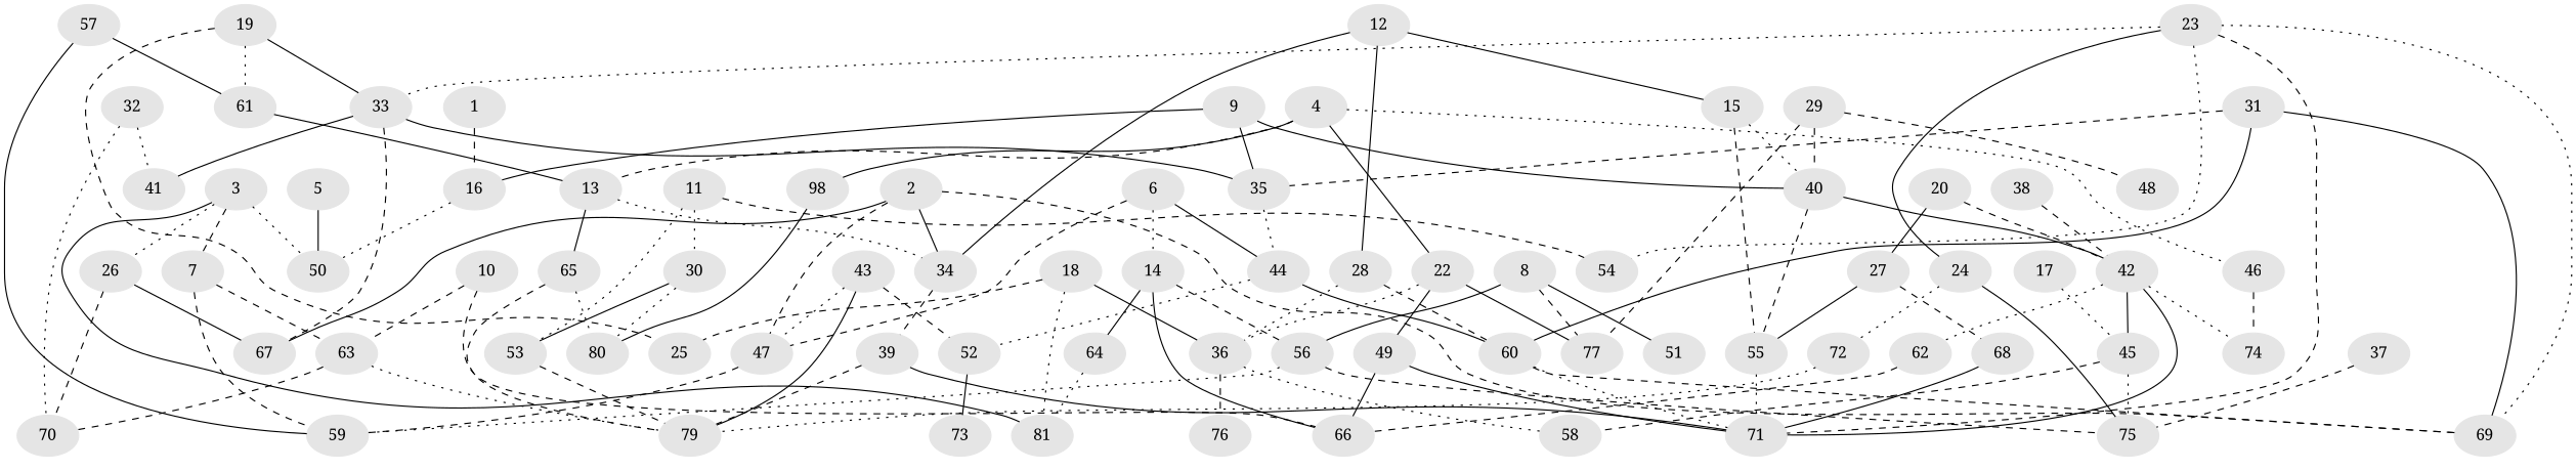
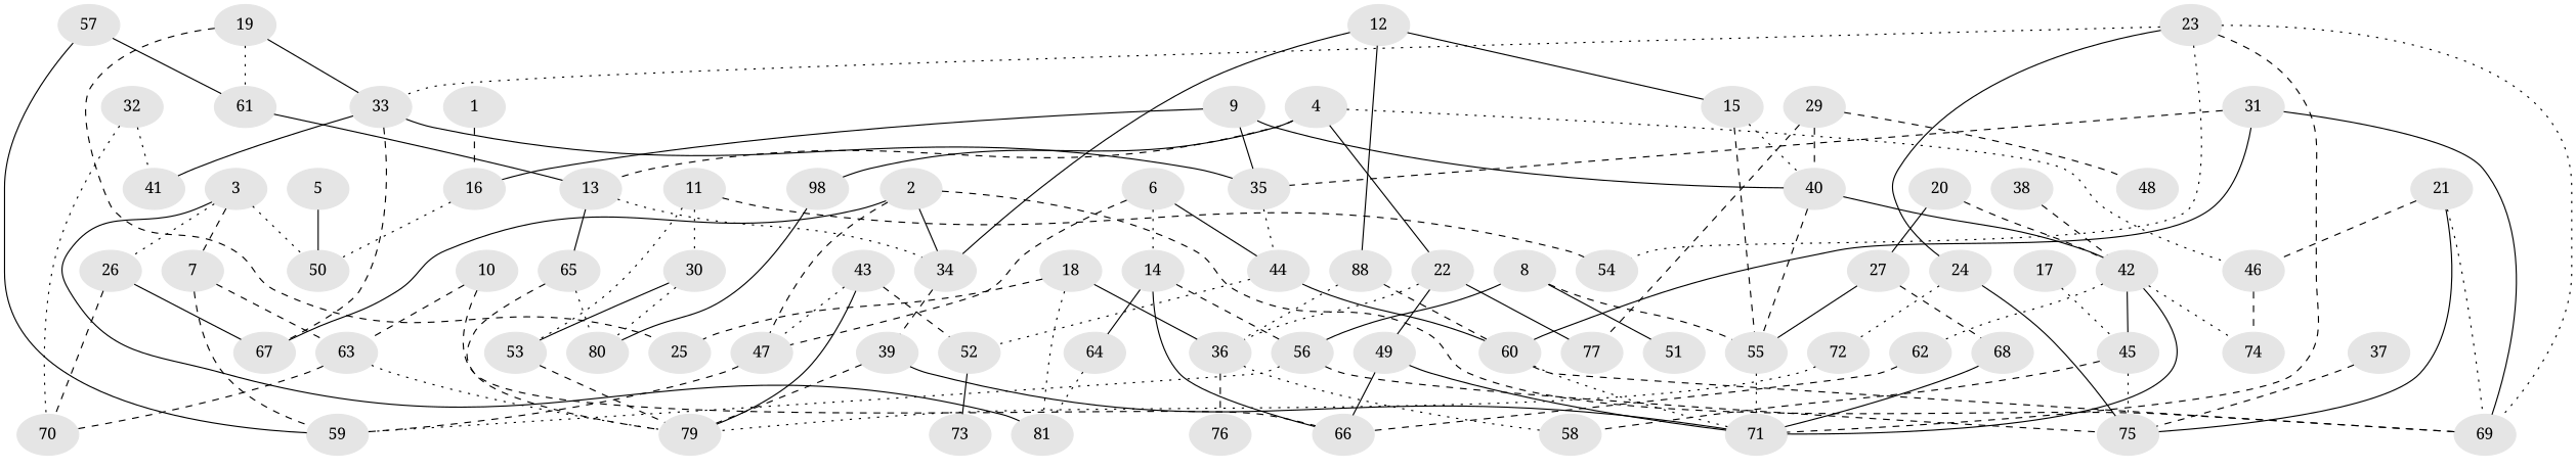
  graph {
    fontname="Noto Serif"
    node [color=gray90 fontname="Noto Serif" style=filled]
    edge [fontname="Noto Serif" style=solid]
    1
    16
    50
    2
    34
    47
    67
    69
    39
    59
    3
    7
    26
    81
    63
    13
    65
    70
    4
    22
    46
    n22 [label=98]
    36
    49
    77
    74
    80
    5
    6
    14
    44
    56
    66
    64
    60
    52
    79
    8
    51
    55
    71
    75
    9
    35
    40
    42
    10
    11
    30
    53
    54
    12
    15
-   28
+   28 [label=88]
    17
    45
    58
    18
    25
    76
    19
    33
    61
    41
    20
    27
    68
    62
+   21
    23
    24
    72
    29
    48
    31
    32
    37
    38
    43
    73
    57
    1 -- 16 [style=dashed]
    16 -- 50 [style=dotted]
    2 -- 34
    2 -- 47 [style=dashed]
    2 -- 67
    2 -- 69 [style=dashed]
    34 -- 39 [style=dashed]
    47 -- 59 [style=dashed]
    39 -- 79 [style=dashed]
    39 -- 71
    3 -- 50 [style=dotted]
    3 -- 7 [style=dashed]
    3 -- 26 [style=dotted]
    3 -- 81
    7 -- 59 [style=dashed]
    7 -- 63 [style=dashed]
    26 -- 67
    26 -- 70 [style=dashed]
    63 -- 70 [style=dashed]
    63 -- 79 [style=dotted]
    13 -- 34 [style=dotted]
    13 -- 65
    65 -- 80 [style=dotted]
    65 -- 79 [style=dashed]
    4 -- 13 [style=dashed]
    4 -- 22
    4 -- 46 [style=dotted]
    4 -- n22
    22 -- 36 [style=dotted]
    22 -- 49
    22 -- 77
    46 -- 74 [style=dashed]
    n22 -- 80
    36 -- 58 [style=dotted]
    36 -- 76 [style=dashed]
    49 -- 66
    49 -- 71
    5 -- 50
    6 -- 47 [style=dashed]
    6 -- 14 [style=dotted]
    6 -- 44
    14 -- 56 [style=dashed]
    14 -- 66
    14 -- 64
    44 -- 60
    44 -- 52 [style=dotted]
    56 -- 59 [style=dotted]
    56 -- 75 [style=dashed]
    64 -- 81 [style=dotted]
    60 -- 69 [style=dashed]
    60 -- 71 [style=dotted]
    52 -- 73
    8 -- 56
    8 -- 51
-   8 -- 77 [style=dashed]
+   8 -- 55 [style=dashed]
    55 -- 71 [style=dotted]
    9 -- 16
    9 -- 35
    9 -- 40
    35 -- 44 [style=dotted]
    40 -- 55 [style=dashed]
    40 -- 42
    42 -- 74 [style=dotted]
    42 -- 71
    42 -- 45
    42 -- 62 [style=dotted]
    10 -- 63 [style=dashed]
    10 -- 66 [style=dashed]
    11 -- 30 [style=dotted]
    11 -- 53 [style=dotted]
    11 -- 54 [style=dashed]
    30 -- 80 [style=dotted]
    30 -- 53
    53 -- 79 [style=dashed]
    12 -- 34
    12 -- 15
    12 -- 28
    15 -- 55 [style=dashed]
    15 -- 40 [style=dotted]
    28 -- 36 [style=dotted]
    28 -- 60 [style=dashed]
    17 -- 45 [style=dotted]
    45 -- 75 [style=dotted]
    45 -- 58 [style=dashed]
    18 -- 81 [style=dotted]
    18 -- 36
    18 -- 25 [style=dashed]
    19 -- 25 [style=dashed]
    19 -- 33
    19 -- 61 [style=dotted]
    33 -- 67 [style=dashed]
    33 -- 35
    33 -- 41
    61 -- 13
    20 -- 42 [style=dashed]
    20 -- 27
    27 -- 55
    27 -- 68 [style=dashed]
    68 -- 71
    62 -- 66 [style=dashed]
+   21 -- 69 [style=dotted]
+   21 -- 46 [style=dashed]
+   21 -- 75
    23 -- 69 [style=dotted]
    23 -- 71 [style=dashed]
    23 -- 54 [style=dotted]
    23 -- 33 [style=dotted]
    23 -- 24
    24 -- 75
    24 -- 72 [style=dotted]
    72 -- 79 [style=dotted]
    29 -- 77 [style=dashed]
    29 -- 40 [style=dashed]
    29 -- 48 [style=dashed]
    31 -- 69
    31 -- 60
    31 -- 35 [style=dashed]
    32 -- 70 [style=dotted]
    32 -- 41 [style=dotted]
    37 -- 75 [style=dashed]
    38 -- 42 [style=dashed]
    43 -- 47 [style=dotted]
    43 -- 52 [style=dashed]
    43 -- 79
    57 -- 59
    57 -- 61
  }
